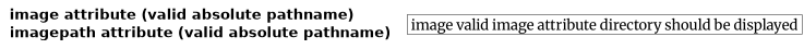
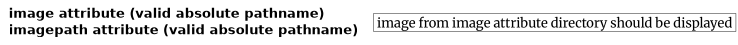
  graph {
    fontname=Merriweather
    node [fontname=Merriweather]
    n1 [label=<<TABLE CELLSPACING="2" CELLPADDING="2" BORDER="0"  CELLBORDER="0"><TR><TD><TABLE CELLSPACING="3" CELLPADDING="1" BORDER="0"  CELLBORDER="0"> <TR><TD ALIGN="left"><FONT POINT-SIZE="30.0" FACE="Helvetica-Bold">image attribute (valid absolute pathname)</FONT></TD></TR><TR><TD ALIGN="left"><FONT POINT-SIZE="30.0" FACE="Helvetica-Bold">imagepath attribute (valid absolute pathname)</FONT></TD></TR> </TABLE></TD></TR></TABLE>> shape=plaintext]
-   n2 [fontsize=30 label="image valid image attribute directory should be displayed" labelloc=b shape=box]
+   n2 [fontsize=30 label="image from image attribute directory should be displayed" labelloc=b shape=box]
  }
